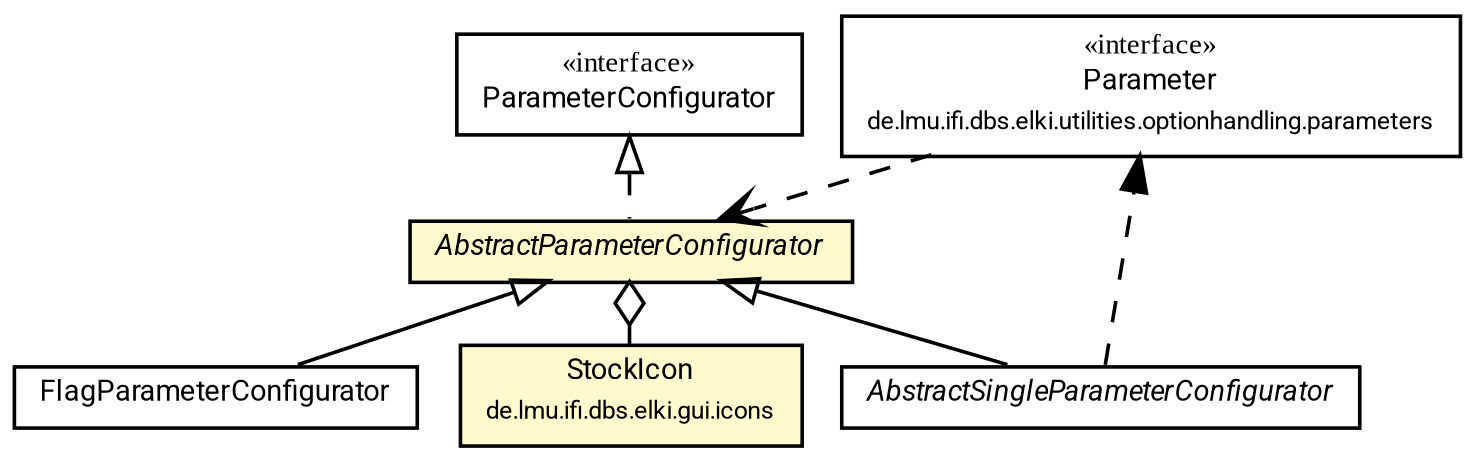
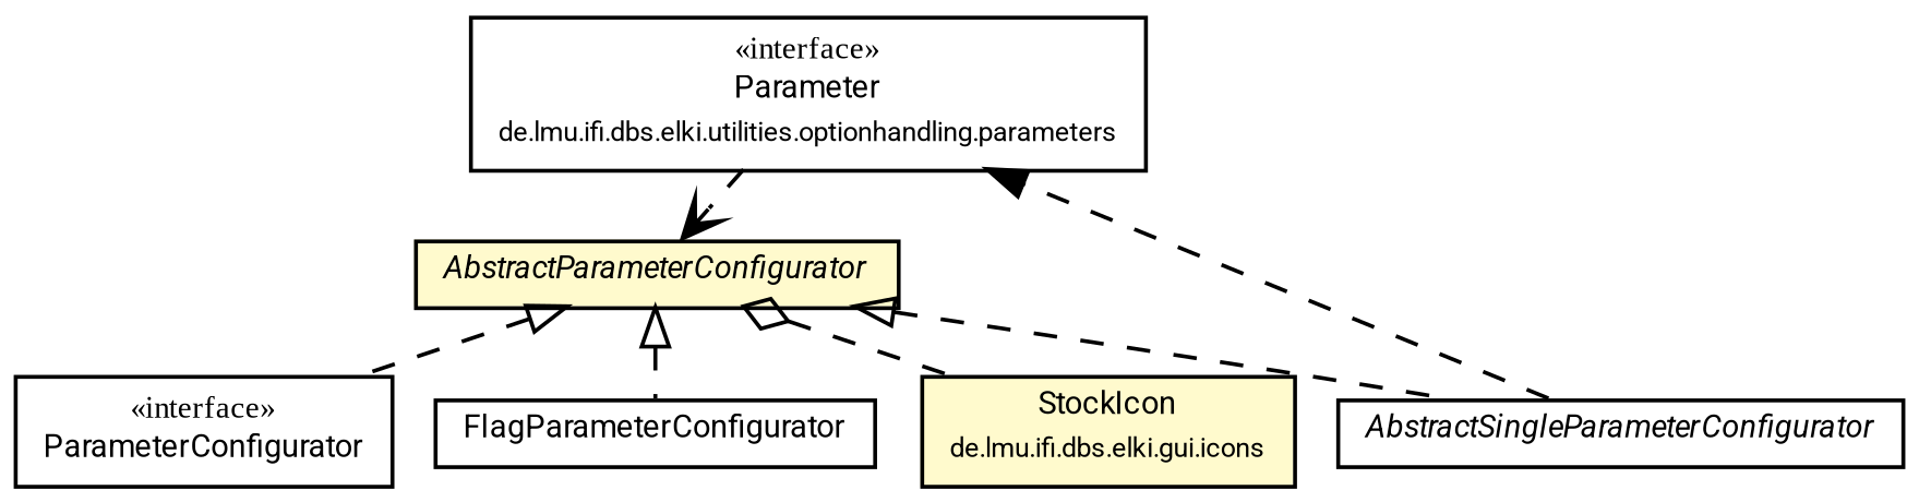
  digraph {
    fontname="Liberation Serif"
    nodesep=0.15
    rankdir=TB
    ranksep=0.25
    node [fontcolor=black fontname="Liberation Serif" fontsize=8 margin=0 shape=plaintext]
    edge [color=black fontname="Liberation Serif" fontsize=7 labelfontname=Roboto labelfontsize=7 style=dashed weight=0 arrowtail=empty dir=back]
    n1 [height=0 label=<<table title="de.lmu.ifi.dbs.elki.utilities.optionhandling.parameters.Parameter" border="0" cellborder="1" cellspacing="0" cellpadding="2" href="../../utilities/optionhandling/parameters/Parameter.html" target="_parent"> 		<tr><td><table border="0" cellspacing="0" cellpadding="1"> 		<tr><td align="center" balign="center"> &#171;interface&#187; </td></tr> 		<tr><td align="center" balign="center"> <font face="Roboto">Parameter</font> </td></tr> 		<tr><td align="center" balign="center"> <font face="Roboto" point-size="7.0">de.lmu.ifi.dbs.elki.utilities.optionhandling.parameters</font> </td></tr> 		</table></td></tr> 		</table>> width=0]
    n2 [height=0 label=<<table title="de.lmu.ifi.dbs.elki.gui.configurator.AbstractParameterConfigurator" border="0" cellborder="1" cellspacing="0" cellpadding="2" bgcolor="lemonChiffon" href="AbstractParameterConfigurator.html" target="_parent"> 		<tr><td><table border="0" cellspacing="0" cellpadding="1"> 		<tr><td align="center" balign="center"> <font face="Roboto"><i>AbstractParameterConfigurator</i></font> </td></tr> 		</table></td></tr> 		</table>> width=0]
    n3 [height=0 label=<<table title="de.lmu.ifi.dbs.elki.gui.configurator.ParameterConfigurator" border="0" cellborder="1" cellspacing="0" cellpadding="2" href="ParameterConfigurator.html" target="_parent"> 		<tr><td><table border="0" cellspacing="0" cellpadding="1"> 		<tr><td align="center" balign="center"> &#171;interface&#187; </td></tr> 		<tr><td align="center" balign="center"> <font face="Roboto">ParameterConfigurator</font> </td></tr> 		</table></td></tr> 		</table>> width=0]
    n4 [height=0 label=<<table title="de.lmu.ifi.dbs.elki.gui.configurator.FlagParameterConfigurator" border="0" cellborder="1" cellspacing="0" cellpadding="2" href="FlagParameterConfigurator.html" target="_parent"> 		<tr><td><table border="0" cellspacing="0" cellpadding="1"> 		<tr><td align="center" balign="center"> <font face="Roboto">FlagParameterConfigurator</font> </td></tr> 		</table></td></tr> 		</table>> width=0]
    n5 [height=0 label=<<table title="de.lmu.ifi.dbs.elki.gui.configurator.AbstractSingleParameterConfigurator" border="0" cellborder="1" cellspacing="0" cellpadding="2" href="AbstractSingleParameterConfigurator.html" target="_parent"> 		<tr><td><table border="0" cellspacing="0" cellpadding="1"> 		<tr><td align="center" balign="center"> <font face="Roboto"><i>AbstractSingleParameterConfigurator</i></font> </td></tr> 		</table></td></tr> 		</table>> width=0]
    n6 [height=0 label=<<table title="de.lmu.ifi.dbs.elki.gui.icons.StockIcon" border="0" cellborder="1" cellspacing="0" cellpadding="2" bgcolor="LemonChiffon" href="../icons/StockIcon.html" target="_parent"> 		<tr><td><table border="0" cellspacing="0" cellpadding="1"> 		<tr><td align="center" balign="center"> <font face="Roboto">StockIcon</font> </td></tr> 		<tr><td align="center" balign="center"> <font face="Roboto" point-size="7.0">de.lmu.ifi.dbs.elki.gui.icons</font> </td></tr> 		</table></td></tr> 		</table>> width=0]
    n1 -> n2 [arrowhead=open arrowtail="" dir=""]
-   n2 -> n4 [weight=10 style=""]
-   n2 -> n5 [weight=10 style=""]
+   n2 -> n4 [weight=10]
+   n2 -> n5 [weight=10]
    n2 -> n6 [arrowhead=none arrowtail=ediamond weight=4]
-   n3 -> n2 [weight=9]
+   n2 -> n3 [weight=9]
    n5 -> n1 [arrowhead=normal arrowtail="" dir=""]
  }
